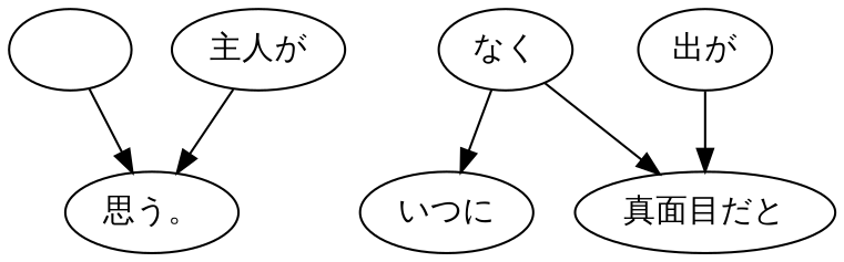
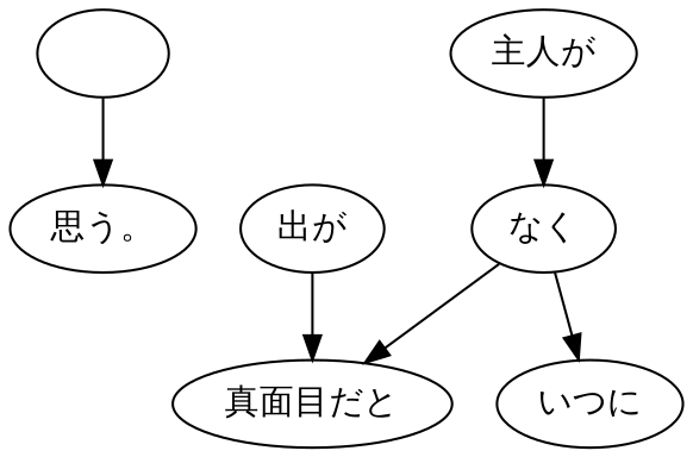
  digraph {
    n1 [label="　"]
    n2 [label="思う。"]
    n3 [label="いつに"]
    n4 [label="なく"]
    n5 [label="真面目だと"]
    n6 [label="出が"]
    n7 [label="主人が"]
    n1 -> n2
    n4 -> n3
    n4 -> n5
    n6 -> n5
-   n7 -> n2
+   n7 -> n4
  }
